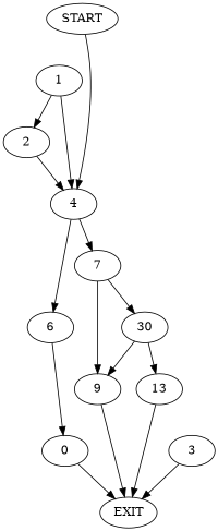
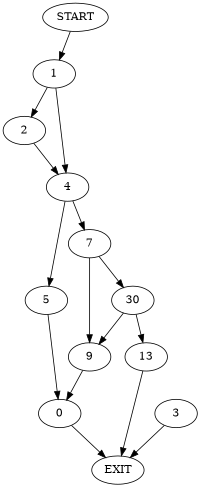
  digraph {
    n1 [label=START]
    1
    2
    4
    n5 [label=EXIT]
    3
-   6
+   6 [label=5]
    7
    n9 [label=0]
    9
    n11 [label=30]
    n12 [label=13]
-   n1 -> 4
+   n1 -> 1
    1 -> 2
    1 -> 4
    2 -> 4
    4 -> 6
    4 -> 7
    3 -> n5
    6 -> n9
    7 -> 9
    7 -> n11
    n9 -> n5
-   9 -> n5
+   9 -> n9
    n11 -> 9
    n11 -> n12
    n12 -> n5
  }
